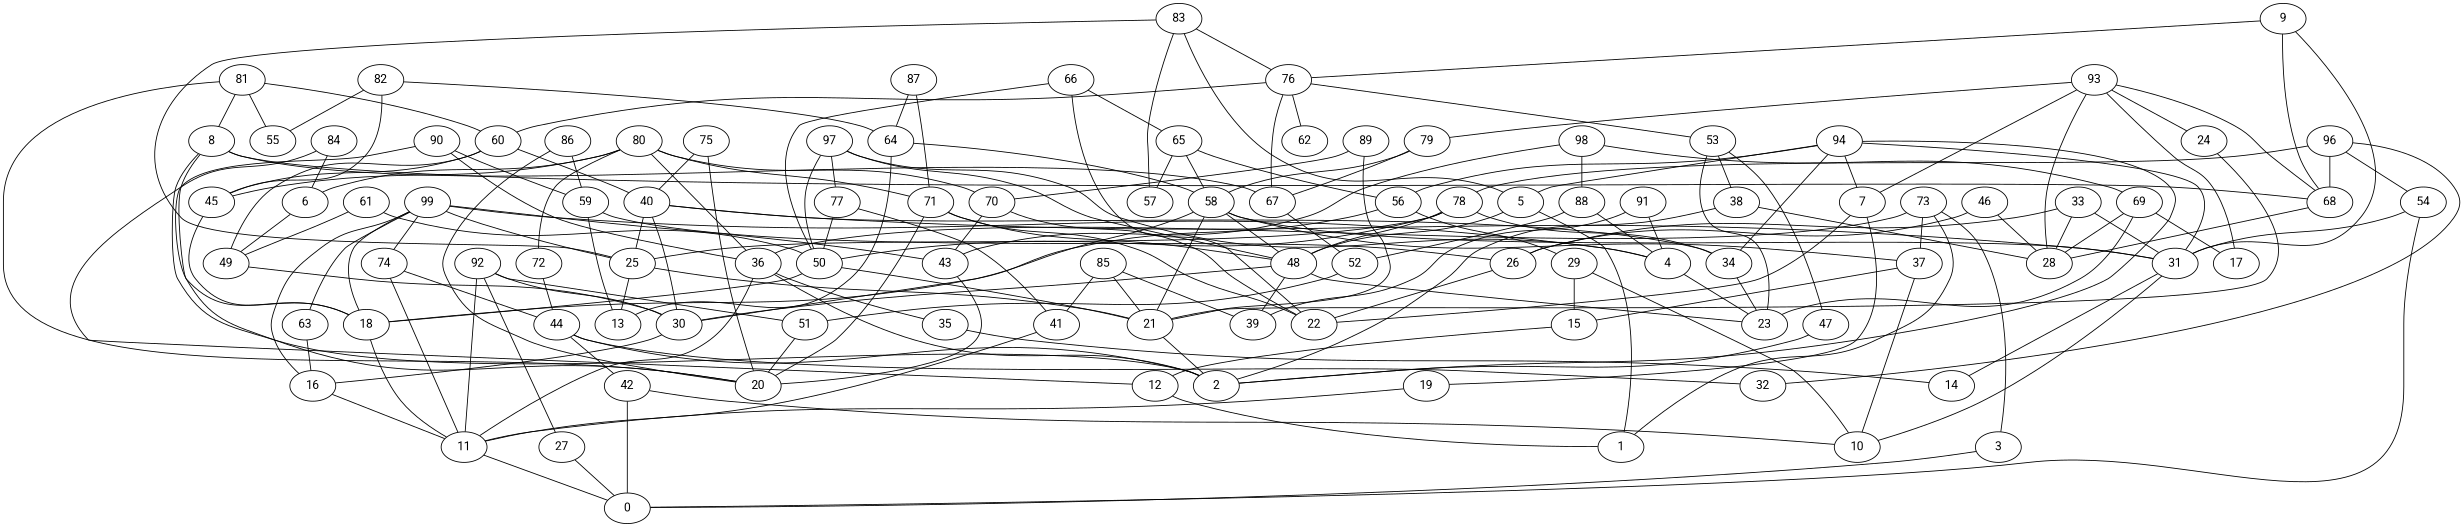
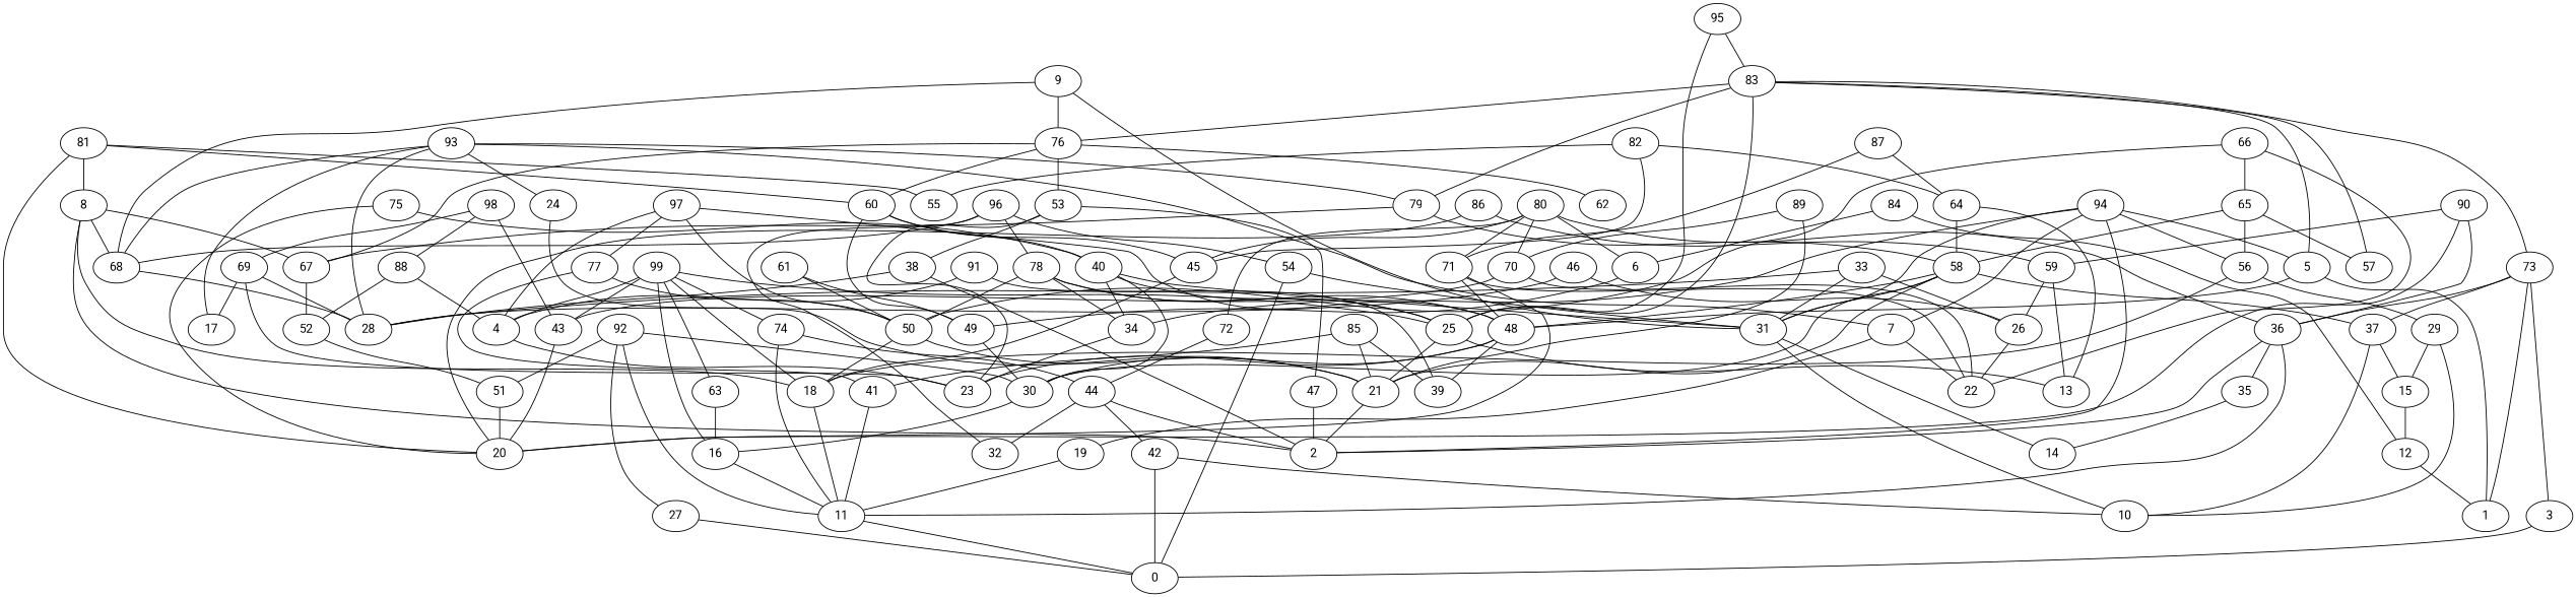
  digraph {
    fontname=Roboto
    node [fontname=Roboto]
    edge [color=black dir=none fontname=Roboto]
    68
    28
    75
    20
    40
    30
    31
    34
    25
    5
    48
    1
    39
    23
    46
    26
    22
    37
    10
    15
    12
    92
    51
    11
    27
    16
    0
    87
    71
    64
    58
    13
    84
    6
    49
    21
    14
    2
    94
    7
    56
    19
    29
    18
    33
    42
    91
    4
    54
    97
    50
    77
    41
    78
    73
    36
    3
    35
    72
    44
    32
    60
    45
    90
    59
    86
    98
    69
    43
    88
    17
    52
    89
    70
    82
    55
    53
    47
    38
    79
    67
    96
    63
    61
    80
    83
    76
    57
    62
    8
    24
    93
    9
    99
    74
    66
    65
    85
+   95
    81
    subgraph sub_1 {
      68
      28
      75
      20
      40
      30
      31
      34
      25
      5
      48
      1
      39
      23
      46
      26
      22
      37
      10
      15
      12
      92
      51
      11
      27
      16
      0
      87
      71
      64
      58
      13
      84
      6
      49
      21
      14
      2
      94
      7
      56
      19
      29
      18
      33
      42
      91
      4
      54
      97
      50
      77
      41
      78
      73
      36
      3
      35
      72
      44
      32
      60
      45
      90
      59
      86
      98
      69
      43
      88
      17
      52
      89
      70
      82
      55
      53
      47
      38
      79
      67
      96
      63
      61
      80
      83
      76
      57
      62
      8
      24
      93
      9
      99
      74
      66
      65
      85
+     95
      81
    }
    68 -> 28
    75 -> 20
    75 -> 40
    40 -> 30
    40 -> 31
    40 -> 34
    40 -> 25
    30 -> 16
    31 -> 10
    31 -> 14
    34 -> 23
    25 -> 13
    25 -> 21
    5 -> 48
    5 -> 1
    48 -> 30
    48 -> 39
    48 -> 23
    46 -> 28
    46 -> 26
    26 -> 22
    37 -> 10
    37 -> 15
    15 -> 12
    12 -> 1
    92 -> 30
    92 -> 51
    92 -> 11
    92 -> 27
    51 -> 20
    11 -> 0
    27 -> 0
    16 -> 11
    87 -> 71
    87 -> 64
    71 -> 20
    71 -> 48
    71 -> 22
    64 -> 58
    64 -> 13
    58 -> 30
    58 -> 31
    58 -> 48
    58 -> 37
    58 -> 21
    84 -> 12
    84 -> 6
    6 -> 49
    49 -> 30
    21 -> 2
    94 -> 31
    94 -> 34
    94 -> 5
    94 -> 2
    94 -> 7
    94 -> 56
    7 -> 22
    7 -> 19
    56 -> 29
    56 -> 18
    19 -> 11
    29 -> 10
    29 -> 15
    18 -> 11
    33 -> 28
    33 -> 31
    33 -> 26
    42 -> 10
    42 -> 0
    91 -> 39
    91 -> 4
    4 -> 23
    54 -> 31
    54 -> 0
    97 -> 48
    97 -> 4
    97 -> 50
    97 -> 77
    50 -> 21
    50 -> 18
    77 -> 50
    77 -> 41
    41 -> 11
    78 -> 34
    78 -> 25
    78 -> 48
    78 -> 50
    73 -> 1
    73 -> 37
    73 -> 36
    73 -> 3
    36 -> 11
    36 -> 2
    36 -> 35
    3 -> 0
    35 -> 14
    72 -> 44
    44 -> 2
    44 -> 42
    44 -> 32
    60 -> 40
    60 -> 49
    60 -> 45
    45 -> 18
    90 -> 20
    90 -> 36
    90 -> 59
    59 -> 26
    59 -> 13
    86 -> 20
    86 -> 59
    98 -> 69
    98 -> 43
    98 -> 88
    69 -> 28
    69 -> 23
    69 -> 17
    43 -> 20
    88 -> 4
    88 -> 52
    52 -> 51
    89 -> 21
    89 -> 70
    70 -> 22
    70 -> 43
    82 -> 64
    82 -> 45
    82 -> 55
    53 -> 23
    53 -> 47
    53 -> 38
    47 -> 2
    38 -> 28
    38 -> 2
    79 -> 58
    79 -> 67
    67 -> 52
    96 -> 68
    96 -> 54
    96 -> 78
    96 -> 32
    63 -> 16
    61 -> 49
    61 -> 50
    80 -> 71
    80 -> 6
    80 -> 36
    80 -> 72
    80 -> 45
    80 -> 70
    83 -> 25
    83 -> 5
+   83 -> 73
+   83 -> 79
    83 -> 76
    83 -> 57
    76 -> 60
    76 -> 53
    76 -> 67
    76 -> 62
    8 -> 68
    8 -> 2
    8 -> 18
    8 -> 67
    24 -> 21
    93 -> 68
    93 -> 28
    93 -> 7
    93 -> 17
    93 -> 79
    93 -> 24
    9 -> 68
    9 -> 31
    9 -> 76
    99 -> 25
    99 -> 16
    99 -> 18
    99 -> 4
    99 -> 43
    99 -> 63
    99 -> 74
    74 -> 11
    74 -> 44
    66 -> 22
    66 -> 50
    66 -> 65
    65 -> 58
    65 -> 56
    65 -> 57
    85 -> 39
    85 -> 21
    85 -> 41
+   95 -> 25
+   95 -> 83
    81 -> 20
    81 -> 60
    81 -> 55
    81 -> 8
  }
